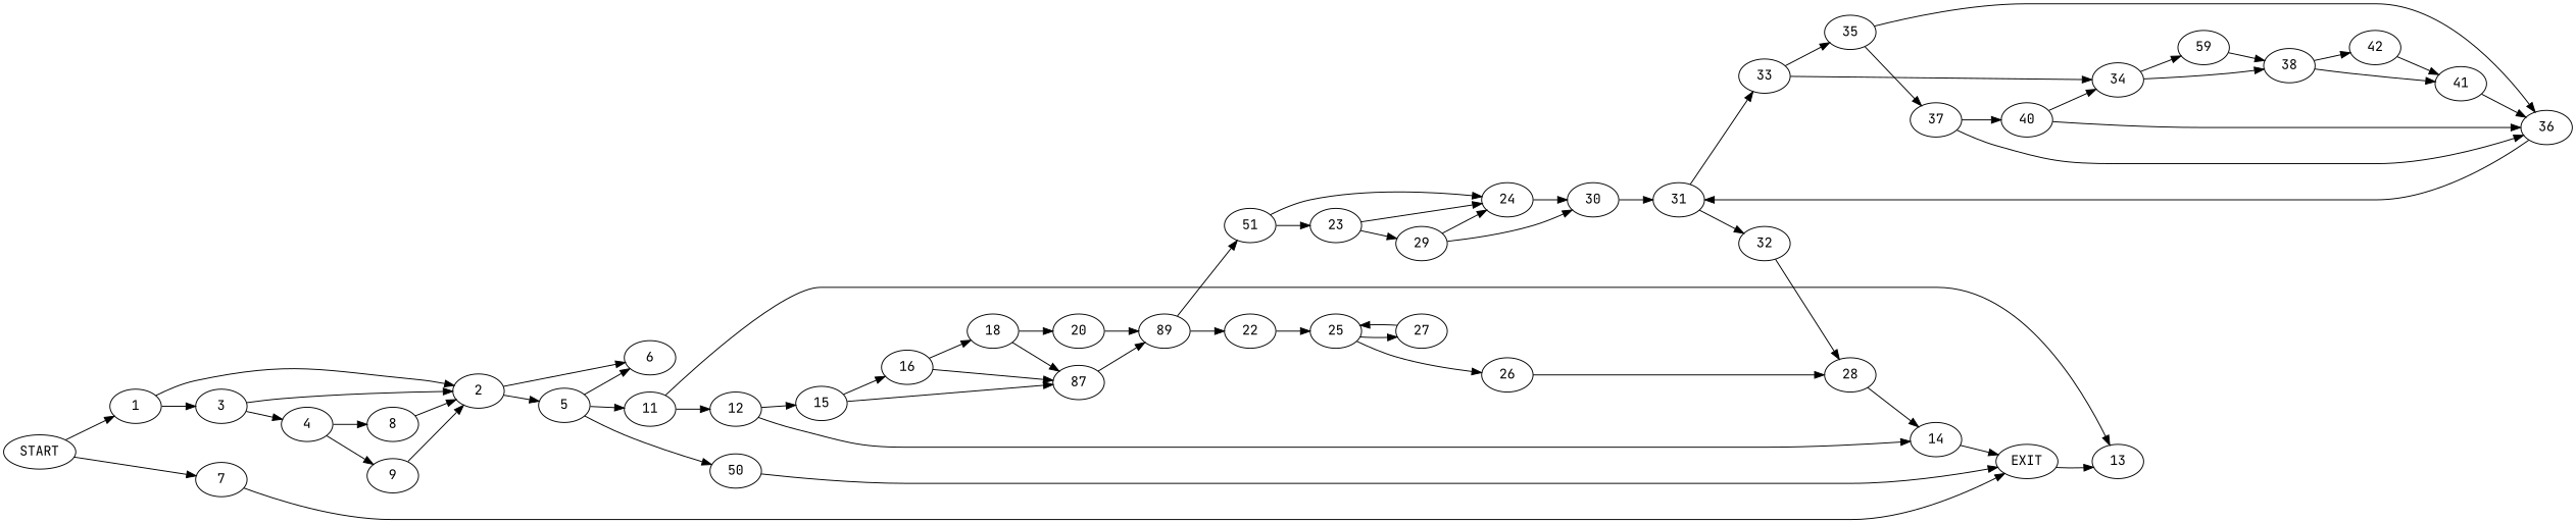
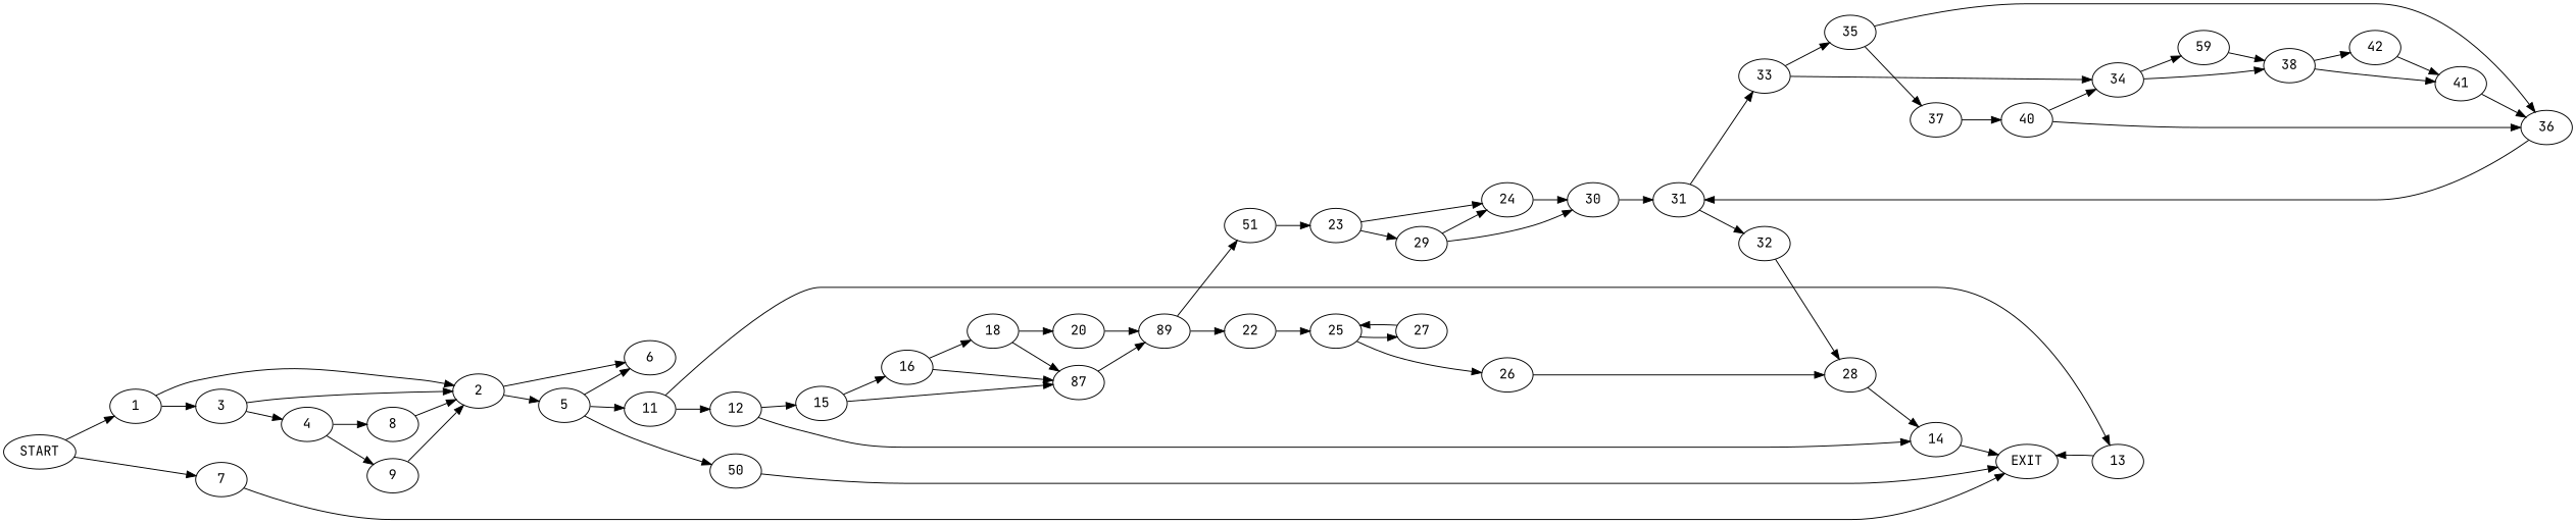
  digraph {
    fontname="JetBrains Mono"
    rankdir=LR
    node [fontname="JetBrains Mono"]
    edge [fontname="JetBrains Mono"]
    n1 [label=START]
    1
    7
    2
    3
    n6 [label=EXIT]
    5
    6
    4
    n10 [label=50]
    11
    8
    9
    12
    13
    14
    15
    16
    n19 [label=87]
    18
    n21 [label=89]
    20
    n23 [label=51]
    22
    23
    24
    25
    29
    30
    26
    27
    31
    28
    32
    33
    34
    35
    38
    n39 [label=59]
    36
    37
    41
    42
    40
    n1 -> 1
    n1 -> 7
    1 -> 2
    1 -> 3
    7 -> n6
    2 -> 5
    2 -> 6
    3 -> 2
    3 -> 4
    5 -> 6
    5 -> n10
    5 -> 11
    4 -> 8
    4 -> 9
    n10 -> n6
    11 -> 12
    11 -> 13
    8 -> 2
    9 -> 2
    12 -> 14
    12 -> 15
-   n6 -> 13
+   13 -> n6
    14 -> n6
    15 -> 16
    15 -> n19
    16 -> n19
    16 -> 18
    n19 -> n21
    18 -> n19
    18 -> 20
    n21 -> n23
    n21 -> 22
    20 -> n21
    n23 -> 23
-   n23 -> 24
    22 -> 25
    23 -> 24
    23 -> 29
    24 -> 30
    25 -> 26
    25 -> 27
    29 -> 24
    29 -> 30
    30 -> 31
    26 -> 28
    27 -> 25
    31 -> 32
    31 -> 33
    28 -> 14
    32 -> 28
    33 -> 34
    33 -> 35
    34 -> 38
    34 -> n39
    35 -> 36
    35 -> 37
    38 -> 41
    38 -> 42
    n39 -> 38
    36 -> 31
-   37 -> 36
    37 -> 40
    41 -> 36
    42 -> 41
    40 -> 34
    40 -> 36
  }
